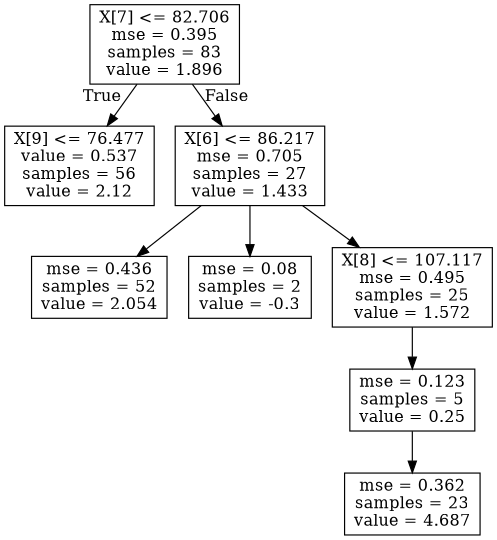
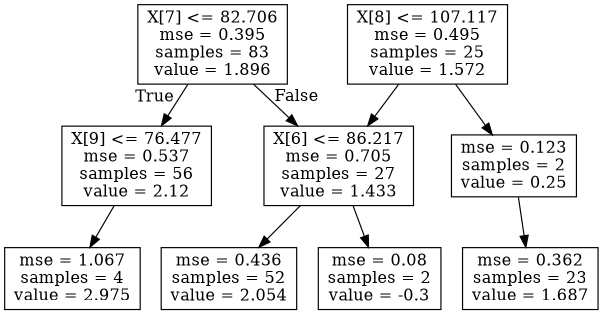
  digraph {
    node [shape=box]
    n1 [label="X[7] <= 82.706\nmse = 0.395\nsamples = 83\nvalue = 1.896"]
-   n2 [label="X[9] <= 76.477\nvalue = 0.537\nsamples = 56\nvalue = 2.12"]
+   n2 [label="X[9] <= 76.477\nmse = 0.537\nsamples = 56\nvalue = 2.12"]
    n3 [label="X[6] <= 86.217\nmse = 0.705\nsamples = 27\nvalue = 1.433"]
+   n4 [label="mse = 1.067\nsamples = 4\nvalue = 2.975"]
    n5 [label="mse = 0.436\nsamples = 52\nvalue = 2.054"]
    n6 [label="mse = 0.08\nsamples = 2\nvalue = -0.3"]
    n7 [label="X[8] <= 107.117\nmse = 0.495\nsamples = 25\nvalue = 1.572"]
-   n8 [label="mse = 0.123\nsamples = 5\nvalue = 0.25"]
-   n9 [label="mse = 0.362\nsamples = 23\nvalue = 4.687"]
+   n8 [label="mse = 0.123\nsamples = 2\nvalue = 0.25"]
+   n9 [label="mse = 0.362\nsamples = 23\nvalue = 1.687"]
    n1 -> n2 [headlabel=True labelangle=45 labeldistance=2.5]
    n1 -> n3 [headlabel=False labelangle=-45 labeldistance=2.5]
+   n2 -> n4
    n3 -> n5
    n3 -> n6
-   n3 -> n7
+   n7 -> n3
    n7 -> n8
    n8 -> n9
  }
